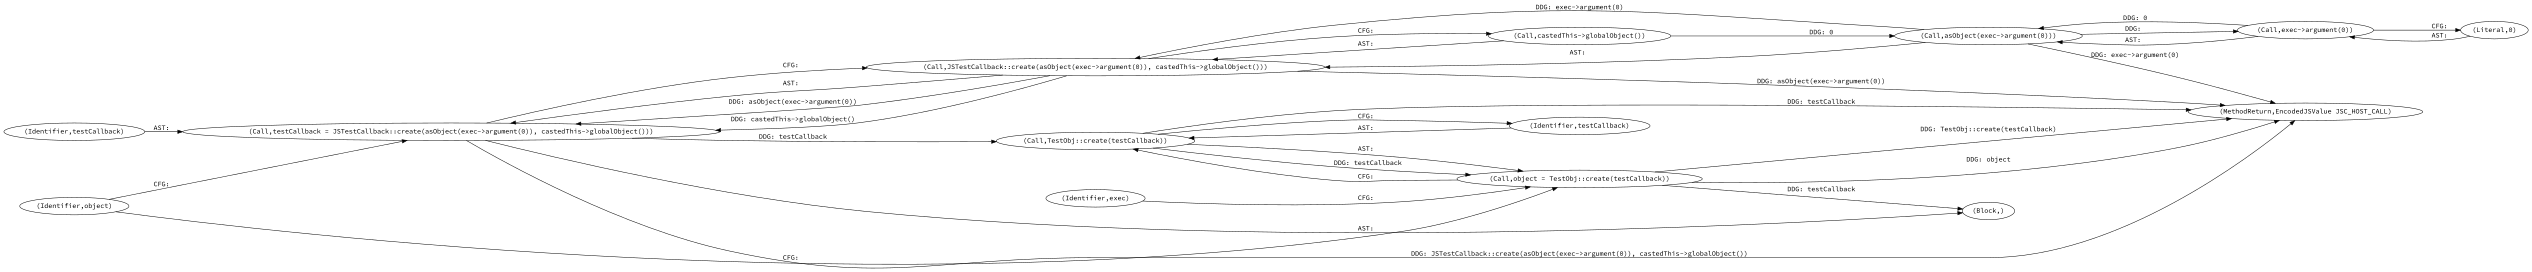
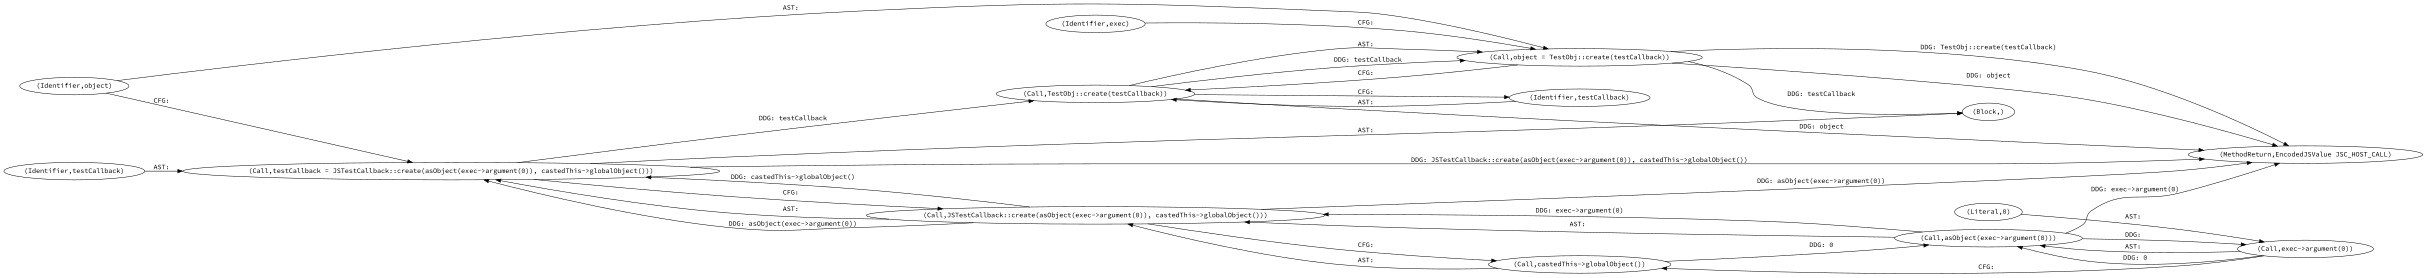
  digraph {
    fontname="Source Code Pro"
    rankdir=LR
    node [fontname="Source Code Pro"]
    edge [fontname="Source Code Pro"]
    n1 [label="(Call,testCallback = JSTestCallback::create(asObject(exec->argument(0)), castedThis->globalObject()))"]
    n2 [label="(Call,JSTestCallback::create(asObject(exec->argument(0)), castedThis->globalObject()))"]
    n3 [label="(Call,TestObj::create(testCallback))"]
    n4 [label="(Block,)"]
    n5 [label="(MethodReturn,EncodedJSValue JSC_HOST_CALL)"]
    n6 [label="(Call,castedThis->globalObject())"]
    n7 [label="(Call,object = TestObj::create(testCallback))"]
    n8 [label="(Identifier,testCallback)"]
    n9 [label="(Call,asObject(exec->argument(0)))"]
    n10 [label="(Call,exec->argument(0))"]
    n11 [label="(Literal,0)"]
    n12 [label="(Identifier,exec)"]
    n13 [label="(Identifier,object)"]
    n14 [label="(Identifier,testCallback)"]
    n1 -> n2 [label="CFG: "]
    n1 -> n3 [label="DDG: testCallback"]
    n1 -> n4 [label="AST: "]
    n1 -> n5 [label="DDG: JSTestCallback::create(asObject(exec->argument(0)), castedThis->globalObject())"]
    n2 -> n1 [label="AST: "]
    n2 -> n1 [label="DDG: asObject(exec->argument(0))"]
    n2 -> n1 [label="DDG: castedThis->globalObject()"]
    n2 -> n5 [label="DDG: asObject(exec->argument(0))"]
    n2 -> n6 [label="CFG: "]
-   n3 -> n5 [label="DDG: testCallback"]
+   n3 -> n5 [label="DDG: object"]
    n3 -> n7 [label="AST: "]
    n3 -> n7 [label="DDG: testCallback"]
    n3 -> n8 [label="CFG: "]
    n6 -> n2 [label="AST: "]
    n6 -> n9 [label="DDG: 0"]
    n7 -> n3 [label="CFG: "]
    n7 -> n4 [label="DDG: testCallback"]
    n7 -> n5 [label="DDG: object"]
    n7 -> n5 [label="DDG: TestObj::create(testCallback)"]
    n8 -> n3 [label="AST: "]
    n9 -> n2 [label="AST: "]
    n9 -> n2 [label="DDG: exec->argument(0)"]
    n9 -> n5 [label="DDG: exec->argument(0)"]
    n9 -> n10 [label="DDG: "]
    n10 -> n9 [label="AST: "]
    n10 -> n9 [label="DDG: 0"]
-   n10 -> n11 [label="CFG: "]
+   n10 -> n6 [label="CFG: "]
    n11 -> n10 [label="AST: "]
    n12 -> n7 [label="CFG: "]
    n13 -> n1 [label="CFG: "]
-   n13 -> n7 [label="CFG: "]
+   n13 -> n7 [label="AST: "]
    n14 -> n1 [label="AST: "]
  }
